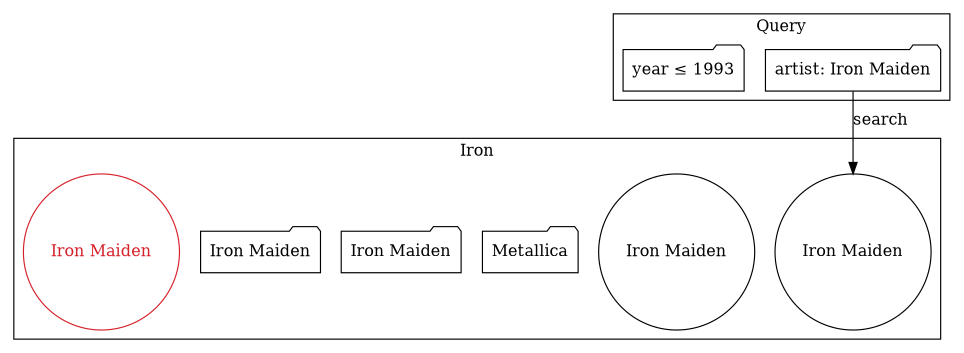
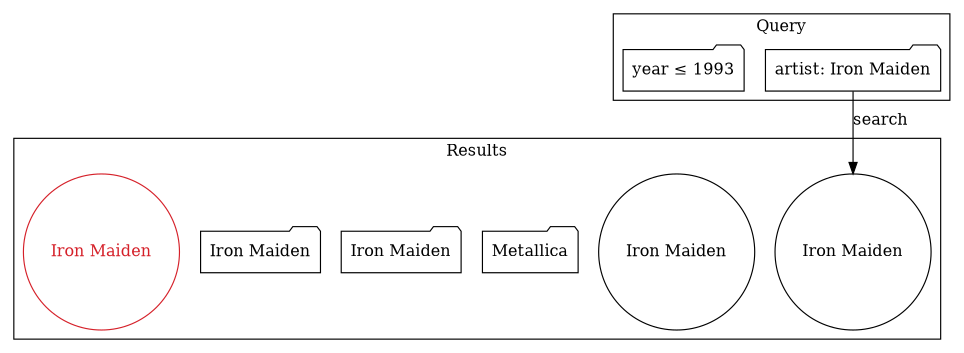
  digraph {
    node [shape=folder]
    n1 [label="Iron Maiden" shape=circle]
    n2 [label="Iron Maiden" shape=circle]
    n3 [label=Metallica]
    n4 [label="Iron Maiden"]
    n5 [label="Iron Maiden"]
    n6 [color="#d52029" fontcolor="#d52029" label="Iron Maiden" shape=circle]
    n7 [label="artist: Iron Maiden"]
    n8 [label="year ≤ 1993"]
    subgraph cluster_1 {
-     label=Iron
+     label=Results
      n1
      n2
      n3
      n4
      n5
      n6
    }
    subgraph cluster_2 {
      label=Query
      n7
      n8
    }
    n7 -> n1 [label=search]
  }
